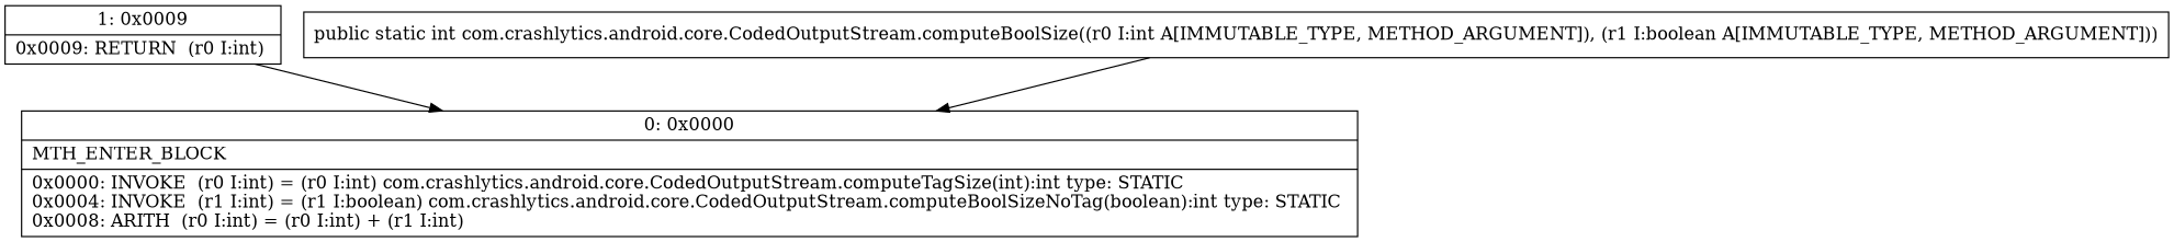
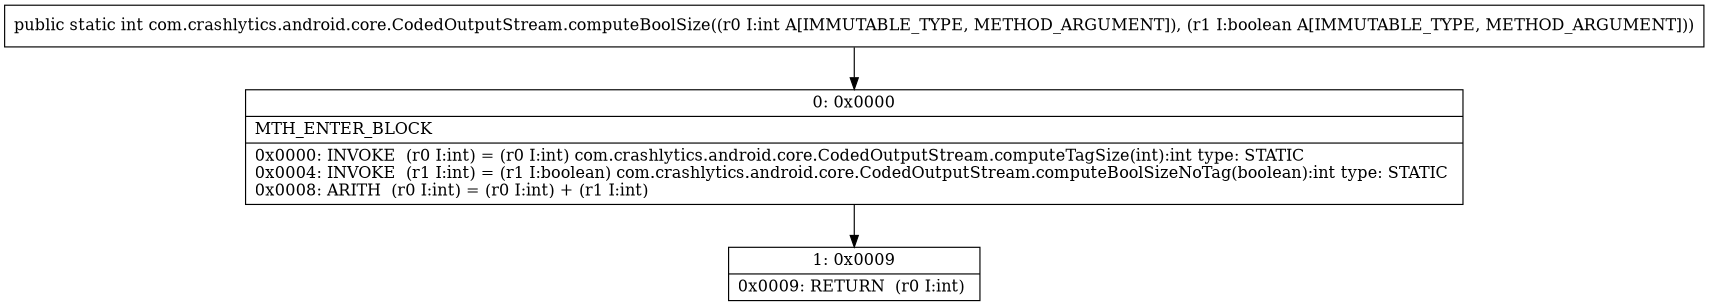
  digraph {
    node [shape=record]
    n1 [label="{0\:\ 0x0000|MTH_ENTER_BLOCK\l|0x0000: INVOKE  (r0 I:int) = (r0 I:int) com.crashlytics.android.core.CodedOutputStream.computeTagSize(int):int type: STATIC \l0x0004: INVOKE  (r1 I:int) = (r1 I:boolean) com.crashlytics.android.core.CodedOutputStream.computeBoolSizeNoTag(boolean):int type: STATIC \l0x0008: ARITH  (r0 I:int) = (r0 I:int) + (r1 I:int) \l}"]
    n2 [label="{1\:\ 0x0009|0x0009: RETURN  (r0 I:int) \l}"]
    n3 [label="{public static int com.crashlytics.android.core.CodedOutputStream.computeBoolSize((r0 I:int A[IMMUTABLE_TYPE, METHOD_ARGUMENT]), (r1 I:boolean A[IMMUTABLE_TYPE, METHOD_ARGUMENT])) }"]
-   n2 -> n1
+   n1 -> n2
    n3 -> n1
  }
